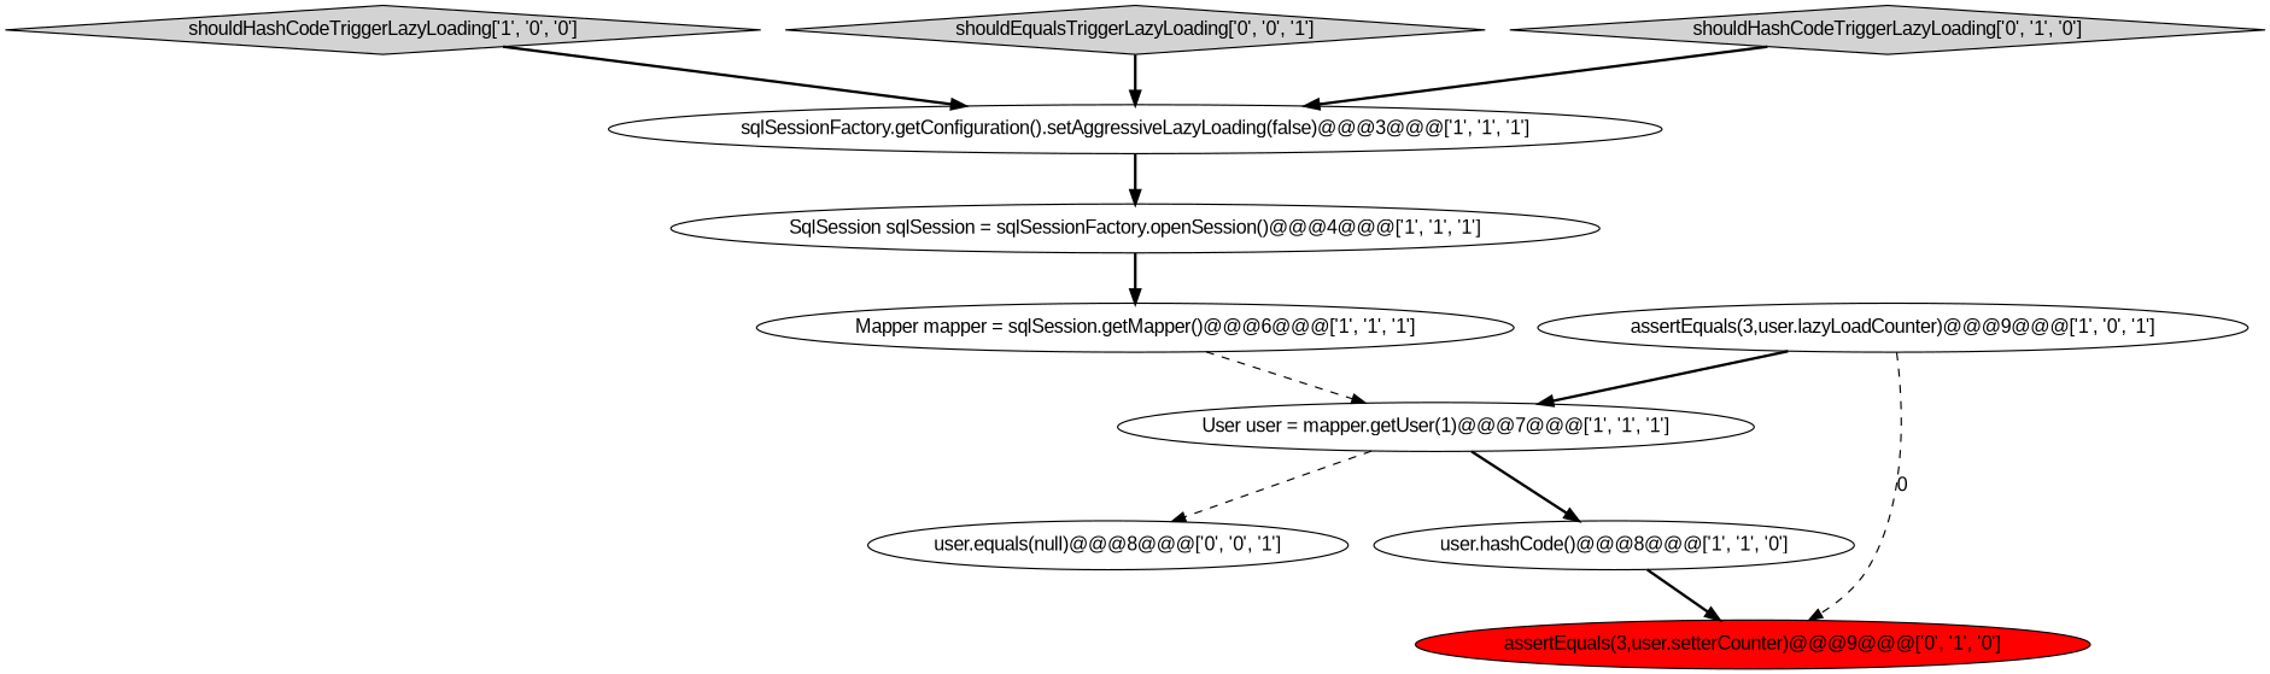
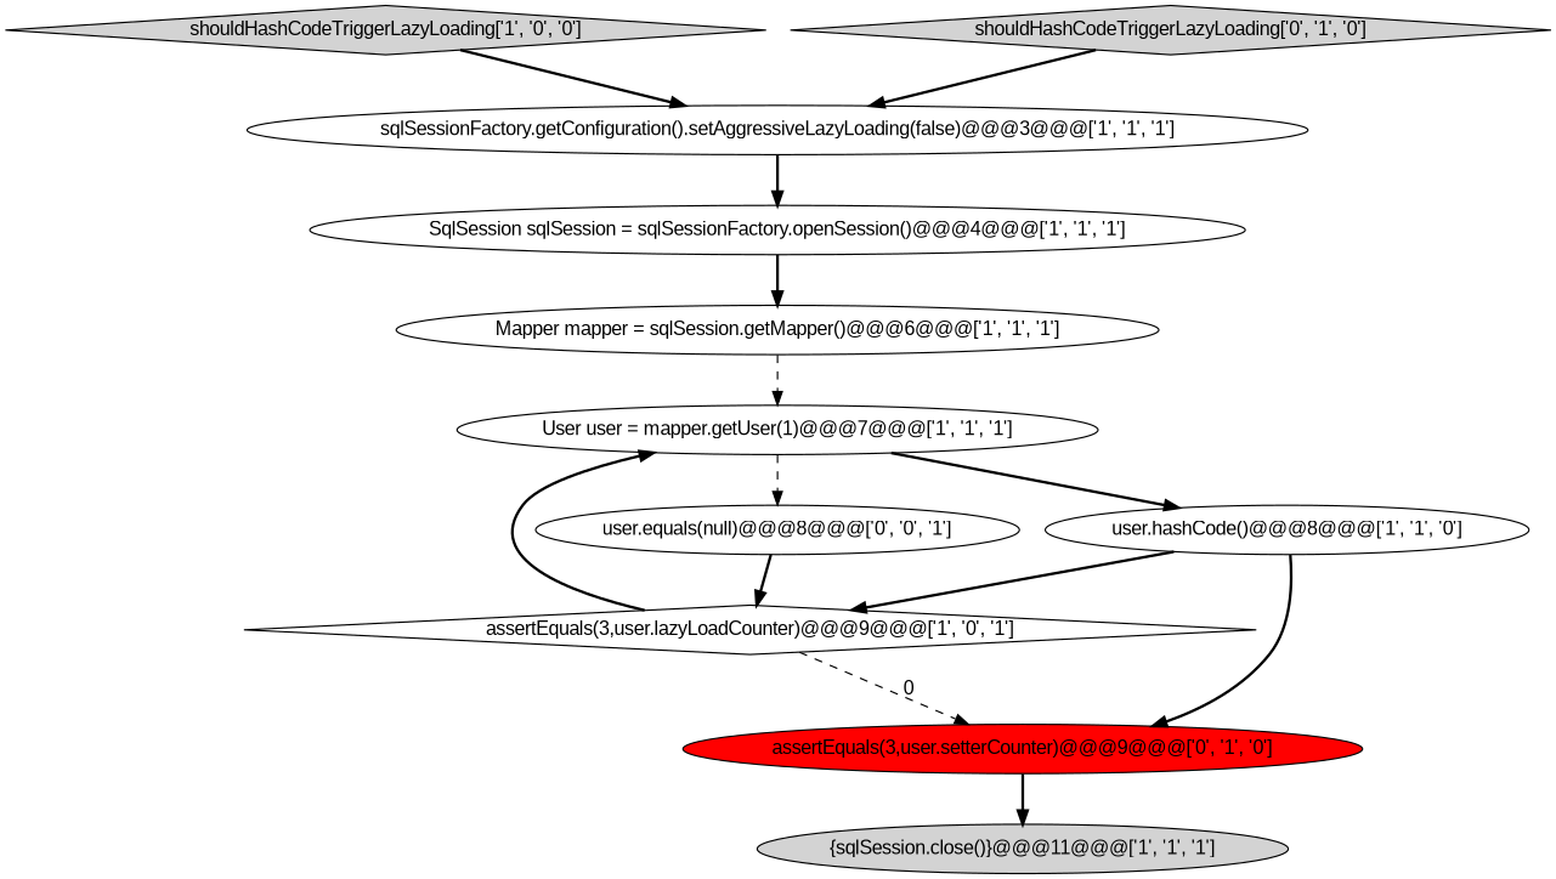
  digraph {
    fontname="Liberation Sans"
    node [fillcolor=white fontname="Liberation Sans" shape=ellipse style=filled]
    edge [fontname="Liberation Sans" style=bold]
    n1 [fillcolor=lightgray label="shouldHashCodeTriggerLazyLoading['1', '0', '0']" shape=diamond]
    n2 [label="sqlSessionFactory.getConfiguration().setAggressiveLazyLoading(false)@@@3@@@['1', '1', '1']"]
    n3 [label="SqlSession sqlSession = sqlSessionFactory.openSession()@@@4@@@['1', '1', '1']"]
-   n5 [fillcolor=lightgray label="shouldEqualsTriggerLazyLoading['0', '0', '1']" shape=diamond]
+   n4 [fillcolor=lightgray label="{sqlSession.close()}@@@11@@@['1', '1', '1']"]
    n6 [label="user.equals(null)@@@8@@@['0', '0', '1']"]
-   n7 [label="assertEquals(3,user.lazyLoadCounter)@@@9@@@['1', '0', '1']"]
+   n7 [label="assertEquals(3,user.lazyLoadCounter)@@@9@@@['1', '0', '1']" shape=diamond]
    n8 [fillcolor=red label="assertEquals(3,user.setterCounter)@@@9@@@['0', '1', '0']"]
    n9 [label="User user = mapper.getUser(1)@@@7@@@['1', '1', '1']"]
    n10 [label="Mapper mapper = sqlSession.getMapper()@@@6@@@['1', '1', '1']"]
    n11 [label="user.hashCode()@@@8@@@['1', '1', '0']"]
    n12 [fillcolor=lightgray label="shouldHashCodeTriggerLazyLoading['0', '1', '0']" shape=diamond]
    n1 -> n2
    n2 -> n3
    n3 -> n10
-   n5 -> n2
+   n6 -> n7
    n7 -> n8 [label=0 style=dashed]
    n7 -> n9
+   n8 -> n4
    n9 -> n6 [style=dashed]
    n9 -> n11
    n10 -> n9 [style=dashed]
+   n11 -> n7
    n11 -> n8
    n12 -> n2
  }
